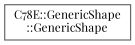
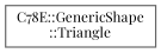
  digraph {
    rankdir=LR
    fontname="Playfair Display"
-   n1 [color=grey40 fillcolor=white fontname="Playfair Display" fontsize=10 height=0.2 label="C78E::GenericShape\l::GenericShape" shape=box style=filled width=0.4]
+   n1 [color=grey40 fillcolor=white fontname="Playfair Display" fontsize=10 height=0.2 label="C78E::GenericShape\l::Triangle" shape=box style=filled width=0.4]
  }
